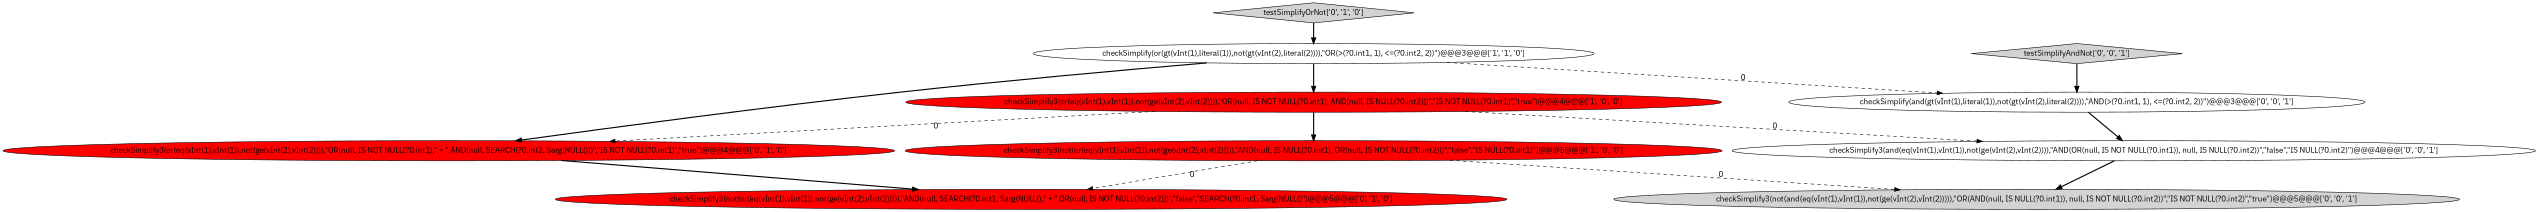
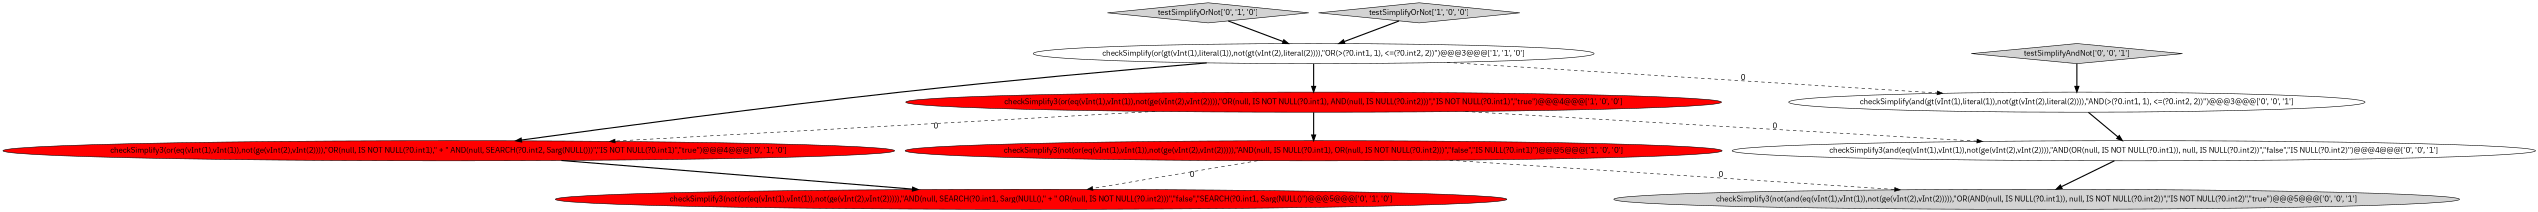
  digraph {
    fontname="IBM Plex Sans"
    node [fillcolor=lightgray shape=ellipse style=filled fontname="IBM Plex Sans"]
    edge [style=bold fontname="IBM Plex Sans"]
    n1 [label="testSimplifyOrNot['0', '1', '0']" shape=diamond]
    n2 [fillcolor=white label="checkSimplify(or(gt(vInt(1),literal(1)),not(gt(vInt(2),literal(2)))),\"OR(>(?0.int1, 1), <=(?0.int2, 2))\")@@@3@@@['1', '1', '0']"]
+   n3 [label="testSimplifyOrNot['1', '0', '0']" shape=diamond]
    n4 [fillcolor=red label="checkSimplify3(or(eq(vInt(1),vInt(1)),not(ge(vInt(2),vInt(2)))),\"OR(null, IS NOT NULL(?0.int1),\" + \" AND(null, SEARCH(?0.int2, Sarg(NULL()))\",\"IS NOT NULL(?0.int1)\",\"true\")@@@4@@@['0', '1', '0']"]
    n5 [fillcolor=white label="checkSimplify(and(gt(vInt(1),literal(1)),not(gt(vInt(2),literal(2)))),\"AND(>(?0.int1, 1), <=(?0.int2, 2))\")@@@3@@@['0', '0', '1']"]
    n6 [fillcolor=red label="checkSimplify3(or(eq(vInt(1),vInt(1)),not(ge(vInt(2),vInt(2)))),\"OR(null, IS NOT NULL(?0.int1), AND(null, IS NULL(?0.int2)))\",\"IS NOT NULL(?0.int1)\",\"true\")@@@4@@@['1', '0', '0']"]
    n7 [fillcolor=red label="checkSimplify3(not(or(eq(vInt(1),vInt(1)),not(ge(vInt(2),vInt(2))))),\"AND(null, SEARCH(?0.int1, Sarg(NULL(),\" + \" OR(null, IS NOT NULL(?0.int2)))\",\"false\",\"SEARCH(?0.int1, Sarg(NULL()\")@@@5@@@['0', '1', '0']"]
    n8 [label="checkSimplify3(not(and(eq(vInt(1),vInt(1)),not(ge(vInt(2),vInt(2))))),\"OR(AND(null, IS NULL(?0.int1)), null, IS NOT NULL(?0.int2))\",\"IS NOT NULL(?0.int2)\",\"true\")@@@5@@@['0', '0', '1']"]
    n9 [label="testSimplifyAndNot['0', '0', '1']" shape=diamond]
    n10 [fillcolor=red label="checkSimplify3(not(or(eq(vInt(1),vInt(1)),not(ge(vInt(2),vInt(2))))),\"AND(null, IS NULL(?0.int1), OR(null, IS NOT NULL(?0.int2)))\",\"false\",\"IS NULL(?0.int1)\")@@@5@@@['1', '0', '0']"]
    n11 [fillcolor=white label="checkSimplify3(and(eq(vInt(1),vInt(1)),not(ge(vInt(2),vInt(2)))),\"AND(OR(null, IS NOT NULL(?0.int1)), null, IS NULL(?0.int2))\",\"false\",\"IS NULL(?0.int2)\")@@@4@@@['0', '0', '1']"]
    n1 -> n2
    n2 -> n4
    n2 -> n5 [label=0 style=dashed]
    n2 -> n6
+   n3 -> n2
    n4 -> n7
    n5 -> n11
    n6 -> n4 [label=0 style=dashed]
    n6 -> n10
    n6 -> n11 [label=0 style=dashed]
    n9 -> n5
    n10 -> n7 [label=0 style=dashed]
    n10 -> n8 [label=0 style=dashed]
    n11 -> n8
  }
